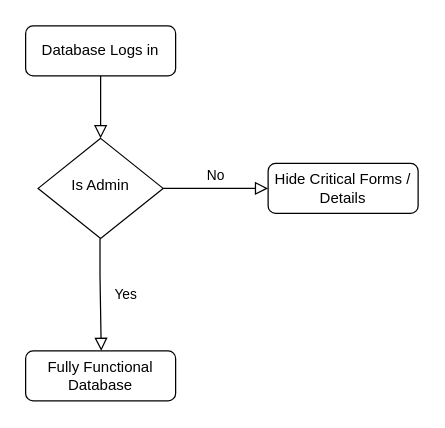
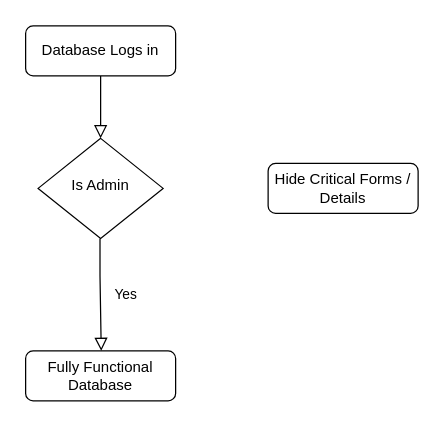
  <mxCell id="0" />
  <mxCell id="1" parent="0" />
  <mxCell id="2" value="" style="rounded=0;html=1;jettySize=auto;orthogonalLoop=1;fontSize=11;endArrow=block;endFill=0;endSize=8;strokeWidth=1;shadow=0;labelBackgroundColor=none;edgeStyle=orthogonalEdgeStyle;" parent="1" source="3" target="6" edge="1"><mxGeometry relative="1" as="geometry" /></mxCell>
  <mxCell id="3" value="Database Logs in" style="rounded=1;whiteSpace=wrap;html=1;fontSize=12;glass=0;strokeWidth=1;shadow=0;" parent="1" vertex="1"><mxGeometry x="20" y="20" width="120" height="40" as="geometry" /></mxCell>
  <mxCell id="4" value="Yes" style="rounded=0;html=1;jettySize=auto;orthogonalLoop=1;fontSize=11;endArrow=block;endFill=0;endSize=8;strokeWidth=1;shadow=0;labelBackgroundColor=none;edgeStyle=orthogonalEdgeStyle;" parent="1" edge="1"><mxGeometry y="20" relative="1" as="geometry"><mxPoint as="offset" /><mxPoint x="79.5" y="190" as="sourcePoint" /><mxPoint x="80.5" y="280" as="targetPoint" /><Array as="points"><mxPoint x="79.5" y="220" /><mxPoint x="79.5" y="220" /></Array></mxGeometry></mxCell>
- <mxCell id="5" value="No" style="edgeStyle=orthogonalEdgeStyle;rounded=0;html=1;jettySize=auto;orthogonalLoop=1;fontSize=11;endArrow=block;endFill=0;endSize=8;strokeWidth=1;shadow=0;labelBackgroundColor=none;" parent="1" source="6" target="7" edge="1"><mxGeometry y="10" relative="1" as="geometry"><mxPoint as="offset" /></mxGeometry></mxCell>
  <mxCell id="6" value="Is Admin" style="rhombus;whiteSpace=wrap;html=1;shadow=0;fontFamily=Helvetica;fontSize=12;align=center;strokeWidth=1;spacing=6;spacingTop=-4;" parent="1" vertex="1"><mxGeometry x="30" y="110" width="100" height="80" as="geometry" /></mxCell>
  <mxCell id="7" value="Hide Critical Forms / Details" style="rounded=1;whiteSpace=wrap;html=1;fontSize=12;glass=0;strokeWidth=1;shadow=0;" parent="1" vertex="1"><mxGeometry x="214" y="130" width="120" height="40" as="geometry" /></mxCell>
  <mxCell id="8" value="Fully Functional Database" style="rounded=1;whiteSpace=wrap;html=1;fontSize=12;glass=0;strokeWidth=1;shadow=0;" parent="1" vertex="1"><mxGeometry x="20" y="280" width="120" height="40" as="geometry" /></mxCell>
